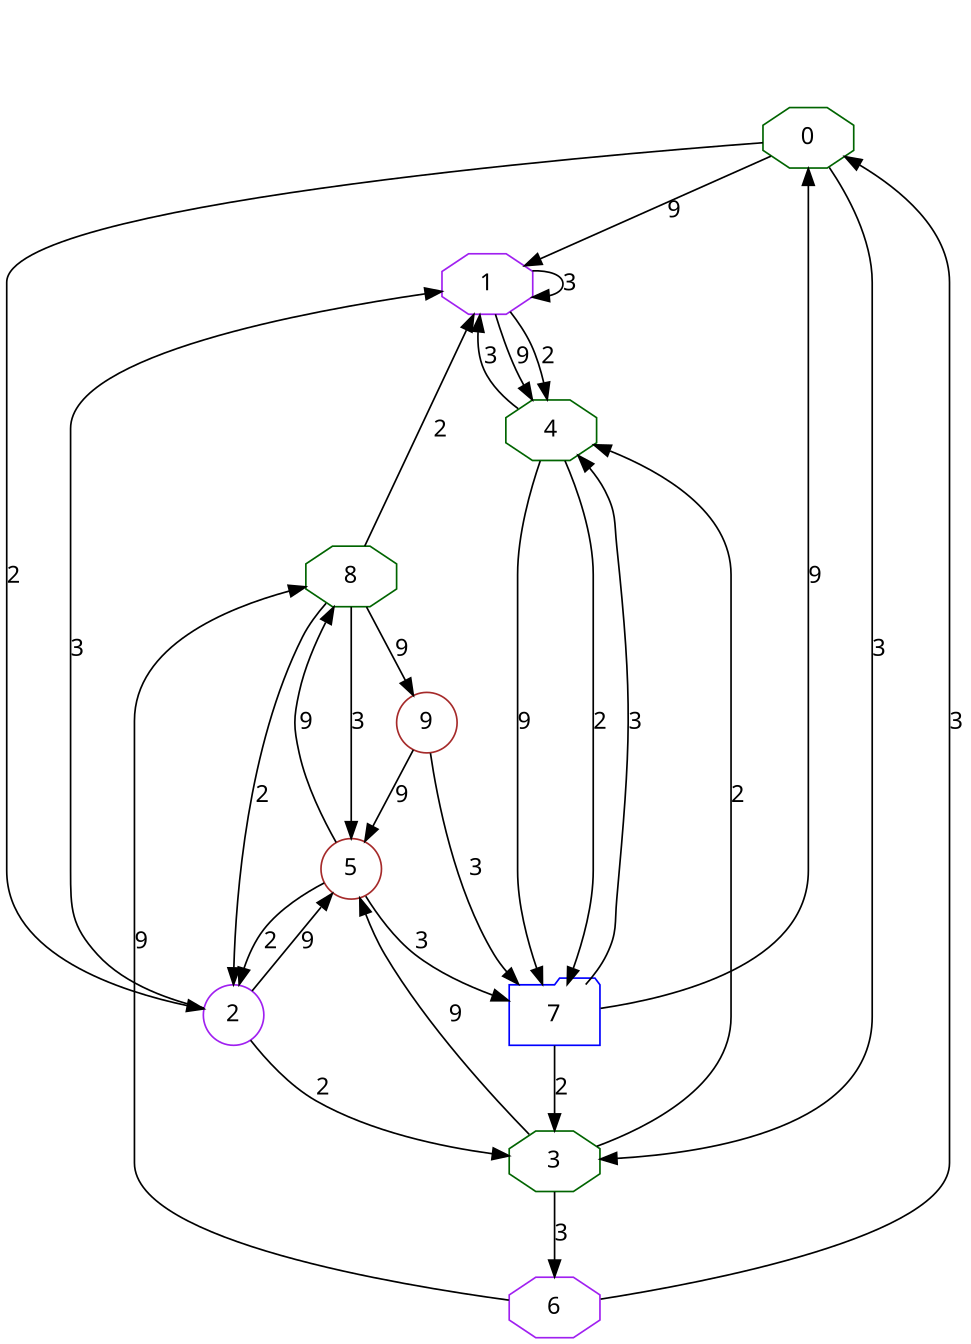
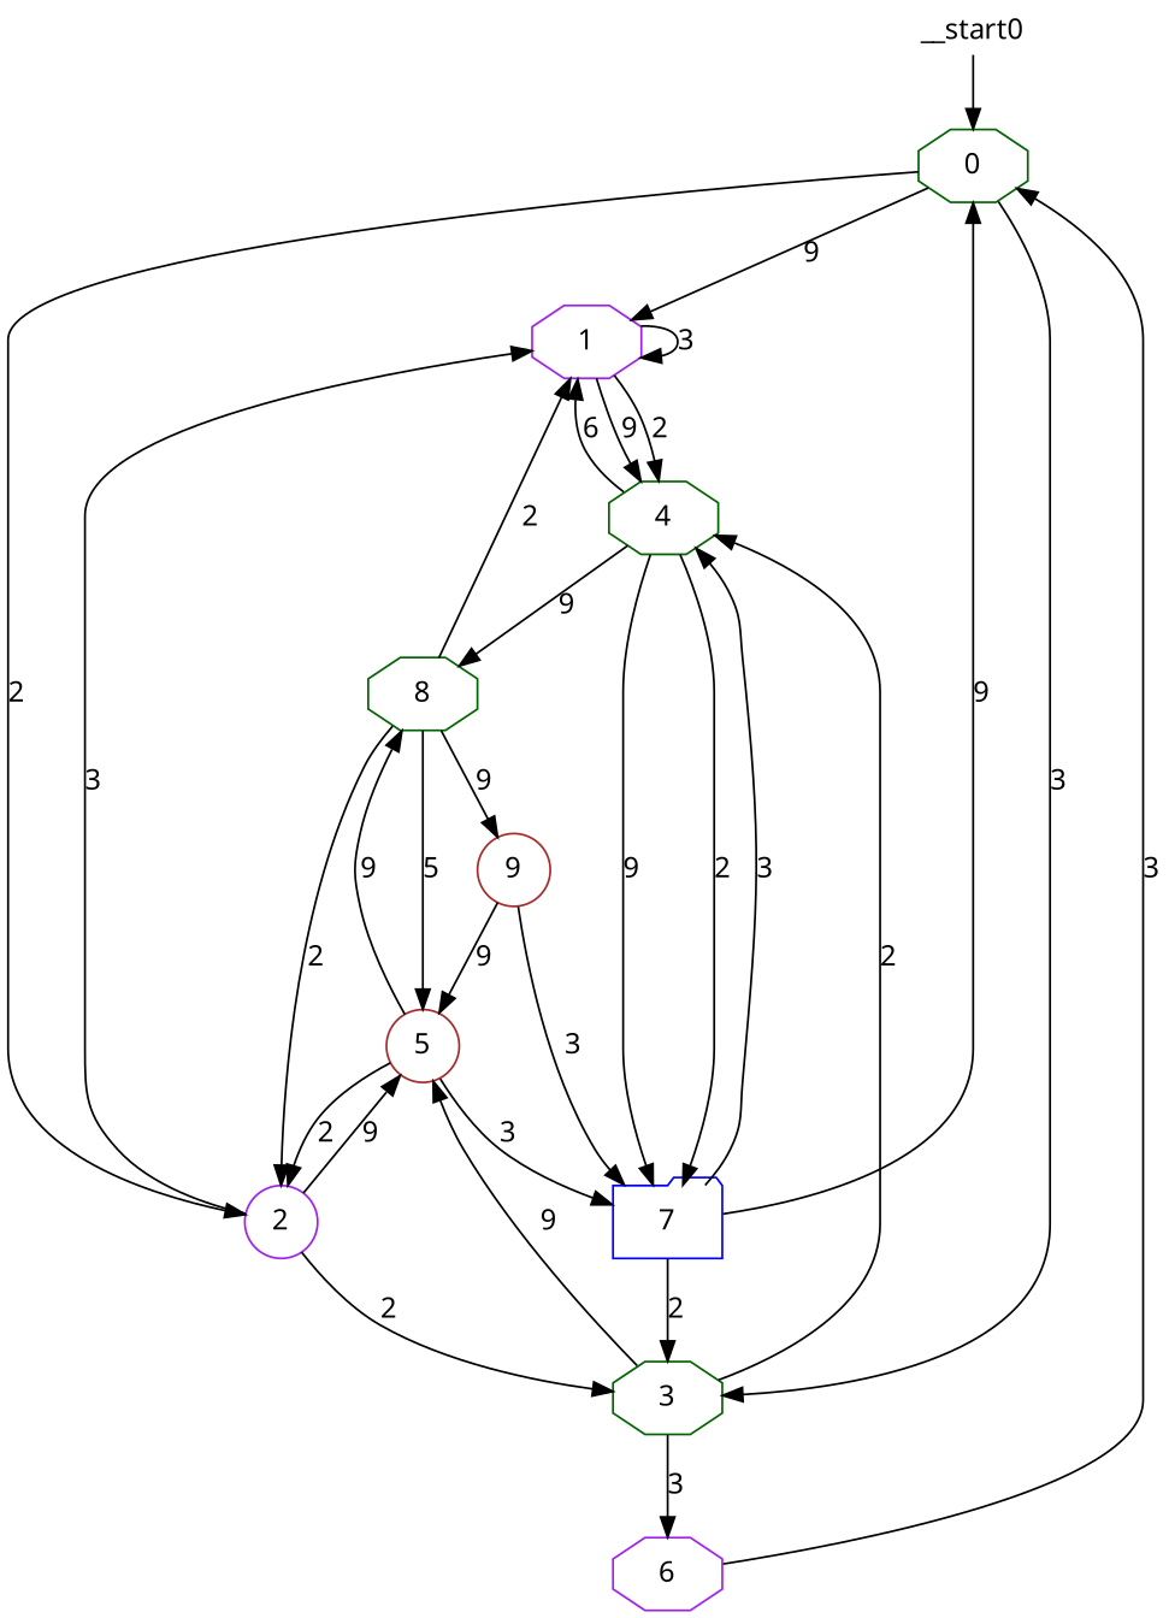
  digraph {
    fontname="Noto Sans"
    node [color=darkgreen fontname="Noto Sans" shape=octagon]
    edge [fontname="Noto Sans"]
    n1 [label=0]
    n2 [color=purple label=1]
    n3 [color=purple label=2 shape=circle]
    n4 [label=3]
    n5 [label=4]
    n6 [color=brown label=5 shape=circle]
    n7 [color=purple label=6]
    n8 [color=blue label=7 shape=folder]
    n9 [label=8]
    n10 [color=brown label=9 shape=circle]
+   __start0 [color=purple height=0 shape=none width=0]
    n1 -> n2 [label=9]
    n1 -> n3 [label=2]
    n1 -> n4 [label=3]
    n2 -> n2 [label=3]
    n2 -> n5 [label=9]
    n2 -> n5 [label=2]
    n3 -> n2 [label=3]
    n3 -> n4 [label=2]
    n3 -> n6 [label=9]
    n4 -> n5 [label=2]
    n4 -> n6 [label=9]
    n4 -> n7 [label=3]
-   n5 -> n2 [label=3]
+   n5 -> n2 [label=6]
    n5 -> n8 [label=9]
    n5 -> n8 [label=2]
    n6 -> n3 [label=2]
    n6 -> n8 [label=3]
    n6 -> n9 [label=9]
    n7 -> n1 [label=3]
-   n7 -> n9 [label=9]
+   n5 -> n9 [label=9]
    n8 -> n1 [label=9]
    n8 -> n4 [label=2]
    n8 -> n5 [label=3]
    n9 -> n2 [label=2]
    n9 -> n3 [label=2]
-   n9 -> n6 [label=3]
+   n9 -> n6 [label=5]
    n9 -> n10 [label=9]
    n10 -> n6 [label=9]
    n10 -> n8 [label=3]
+   __start0 -> n1
  }
